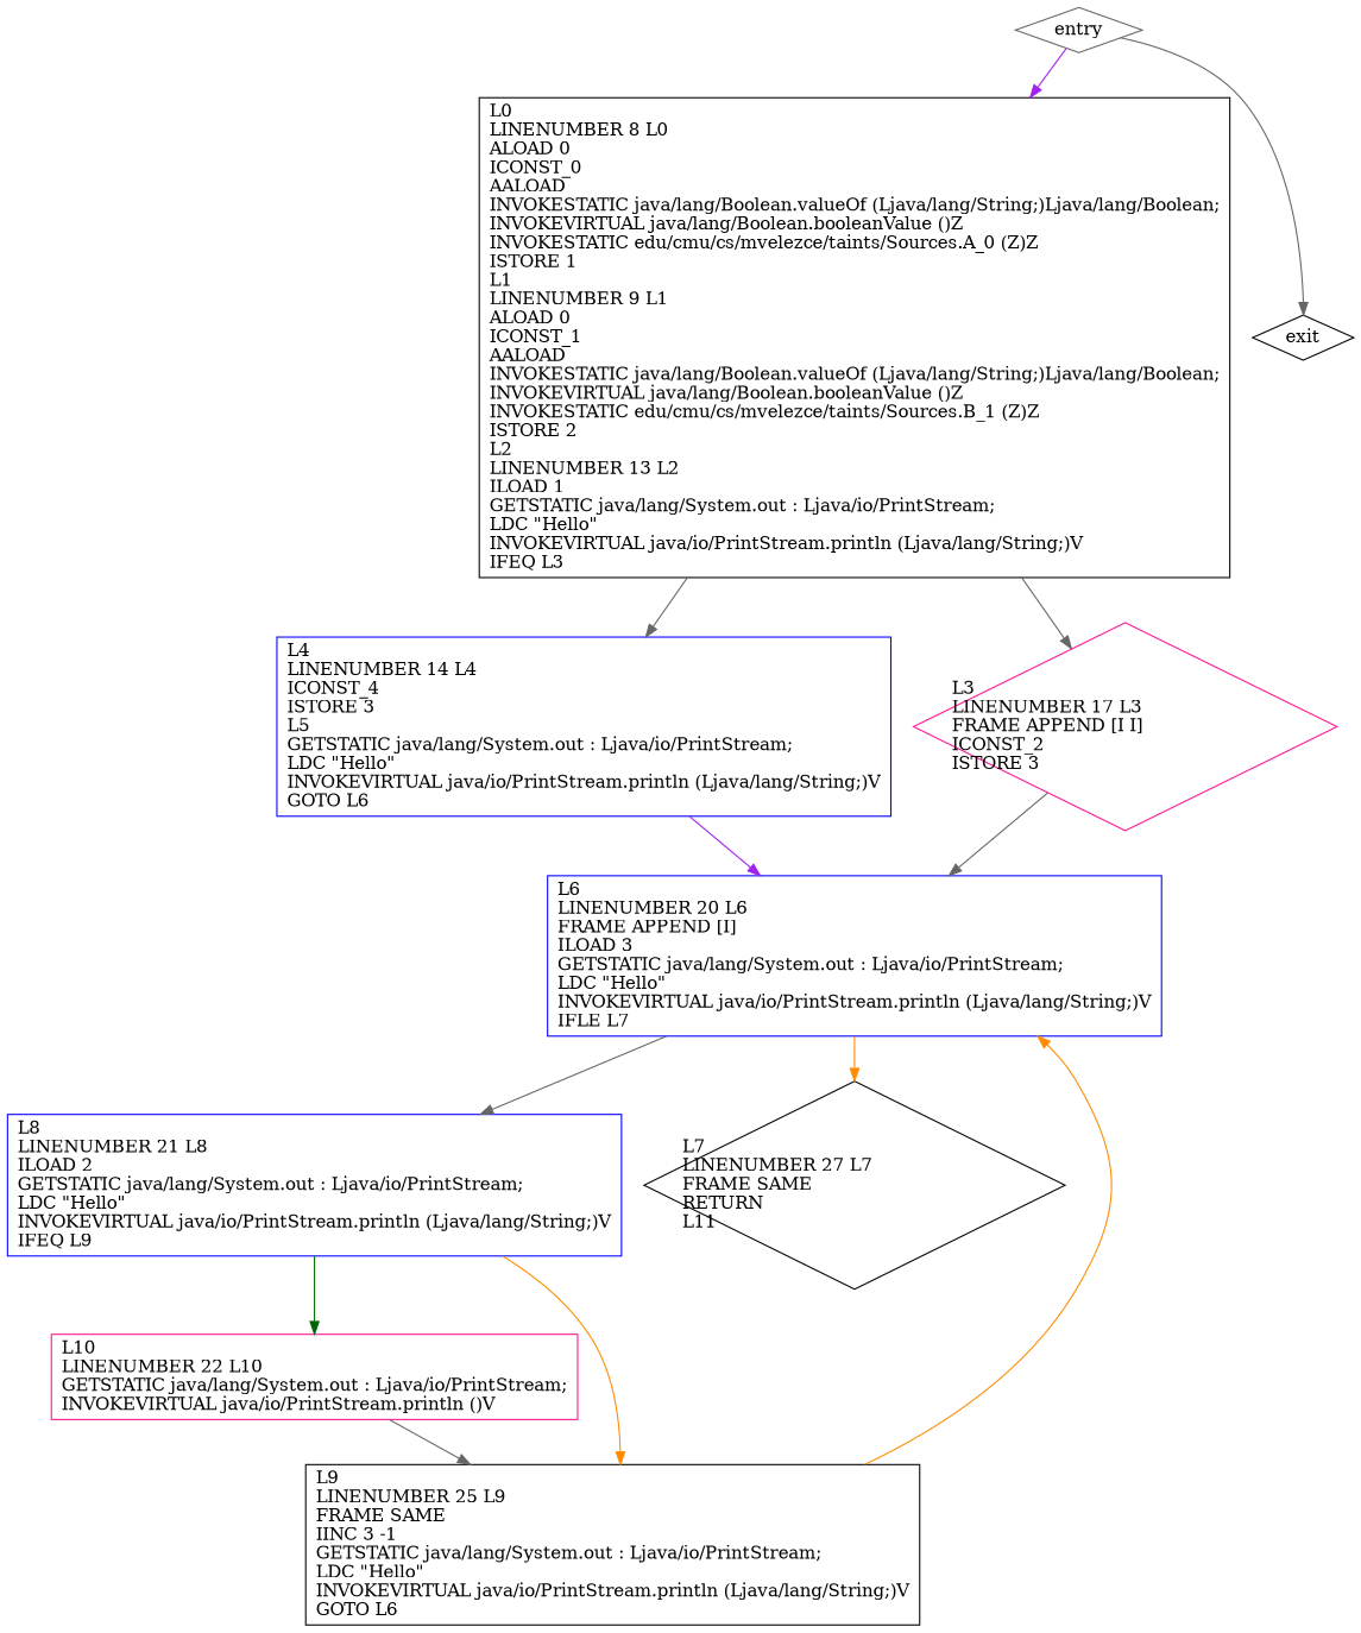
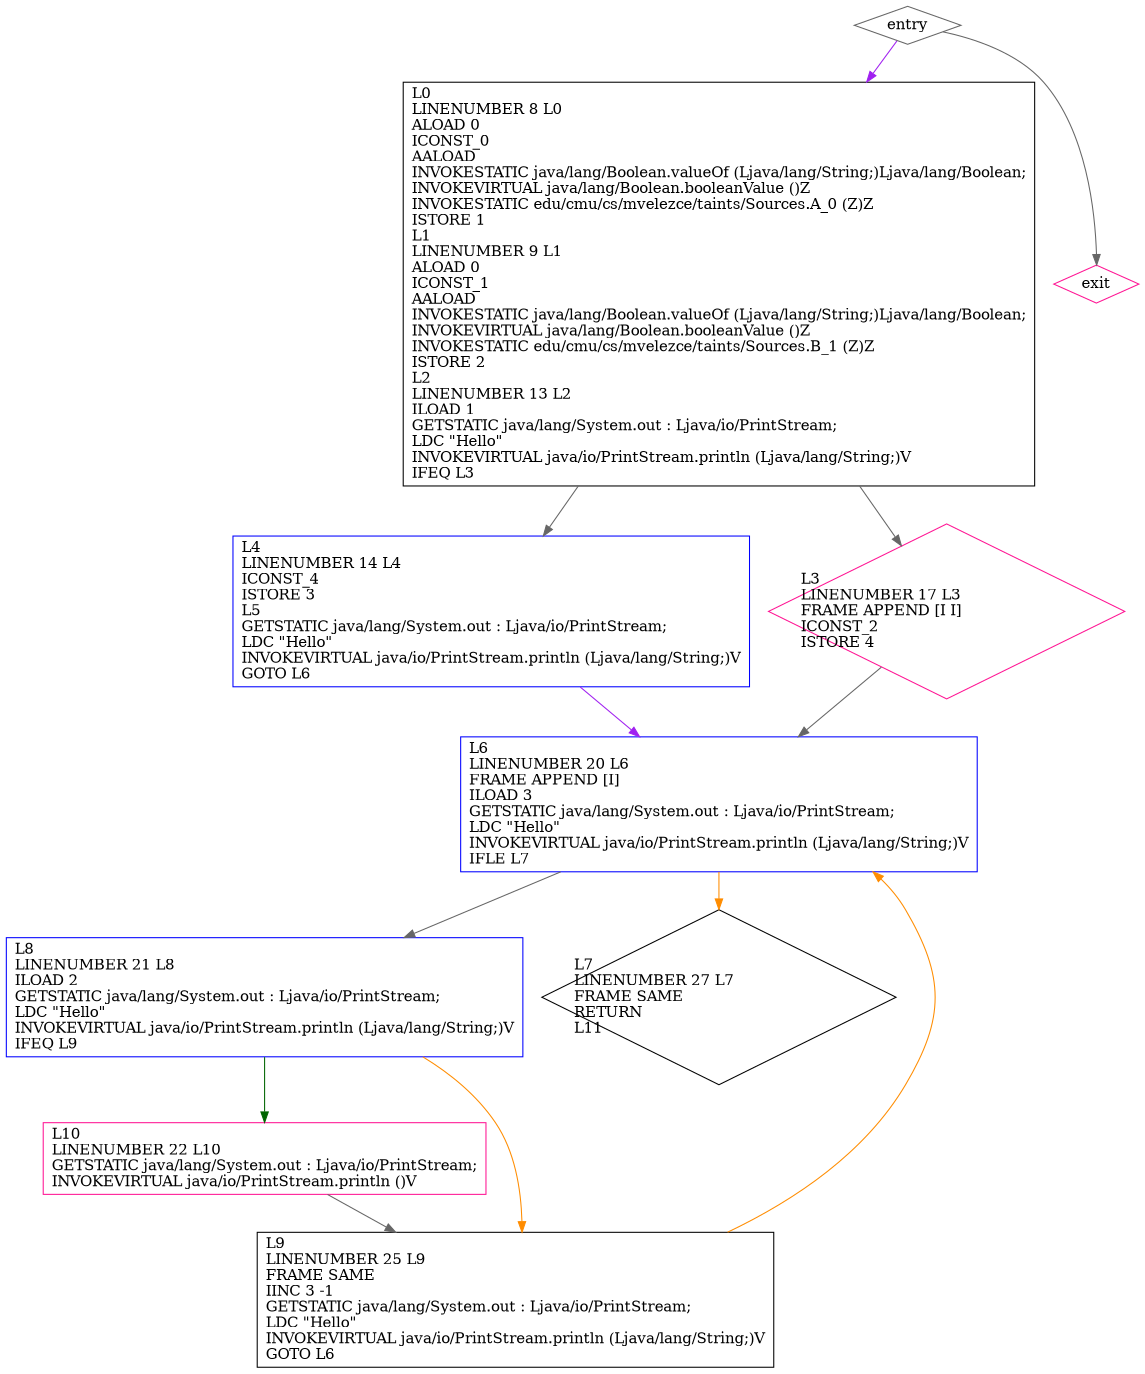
  digraph {
    node [color=black shape=box]
    edge [color=gray40]
    n1 [label="L0\lLINENUMBER 8 L0\lALOAD 0\lICONST_0\lAALOAD\lINVOKESTATIC java/lang/Boolean.valueOf (Ljava/lang/String;)Ljava/lang/Boolean;\lINVOKEVIRTUAL java/lang/Boolean.booleanValue ()Z\lINVOKESTATIC edu/cmu/cs/mvelezce/taints/Sources.A_0 (Z)Z\lISTORE 1\lL1\lLINENUMBER 9 L1\lALOAD 0\lICONST_1\lAALOAD\lINVOKESTATIC java/lang/Boolean.valueOf (Ljava/lang/String;)Ljava/lang/Boolean;\lINVOKEVIRTUAL java/lang/Boolean.booleanValue ()Z\lINVOKESTATIC edu/cmu/cs/mvelezce/taints/Sources.B_1 (Z)Z\lISTORE 2\lL2\lLINENUMBER 13 L2\lILOAD 1\lGETSTATIC java/lang/System.out : Ljava/io/PrintStream;\lLDC \"Hello\"\lINVOKEVIRTUAL java/io/PrintStream.println (Ljava/lang/String;)V\lIFEQ L3\l"]
    n2 [color=blue label="L4\lLINENUMBER 14 L4\lICONST_4\lISTORE 3\lL5\lGETSTATIC java/lang/System.out : Ljava/io/PrintStream;\lLDC \"Hello\"\lINVOKEVIRTUAL java/io/PrintStream.println (Ljava/lang/String;)V\lGOTO L6\l"]
-   n3 [color=deeppink label="L3\lLINENUMBER 17 L3\lFRAME APPEND [I I]\lICONST_2\lISTORE 3\l" shape=diamond]
+   n3 [color=deeppink label="L3\lLINENUMBER 17 L3\lFRAME APPEND [I I]\lICONST_2\lISTORE 4\l" shape=diamond]
    n4 [color=blue label="L6\lLINENUMBER 20 L6\lFRAME APPEND [I]\lILOAD 3\lGETSTATIC java/lang/System.out : Ljava/io/PrintStream;\lLDC \"Hello\"\lINVOKEVIRTUAL java/io/PrintStream.println (Ljava/lang/String;)V\lIFLE L7\l"]
    n5 [color=deeppink label="L10\lLINENUMBER 22 L10\lGETSTATIC java/lang/System.out : Ljava/io/PrintStream;\lINVOKEVIRTUAL java/io/PrintStream.println ()V\l"]
    n6 [label="L9\lLINENUMBER 25 L9\lFRAME SAME\lIINC 3 -1\lGETSTATIC java/lang/System.out : Ljava/io/PrintStream;\lLDC \"Hello\"\lINVOKEVIRTUAL java/io/PrintStream.println (Ljava/lang/String;)V\lGOTO L6\l"]
    n7 [color=blue label="L8\lLINENUMBER 21 L8\lILOAD 2\lGETSTATIC java/lang/System.out : Ljava/io/PrintStream;\lLDC \"Hello\"\lINVOKEVIRTUAL java/io/PrintStream.println (Ljava/lang/String;)V\lIFEQ L9\l"]
    n8 [label="L7\lLINENUMBER 27 L7\lFRAME SAME\lRETURN\lL11\l" shape=diamond]
-   exit [shape=diamond]
+   exit [color=deeppink shape=diamond]
    entry [color=gray40 shape=diamond]
    n1 -> n2
    n1 -> n3
    n2 -> n4 [color=purple]
    n3 -> n4
    n4 -> n7
    n4 -> n8 [color=darkorange]
    n5 -> n6
    n6 -> n4 [color=darkorange]
    n7 -> n5 [color=darkgreen]
    n7 -> n6 [color=darkorange]
    entry -> n1 [color=purple]
    entry -> exit
  }
